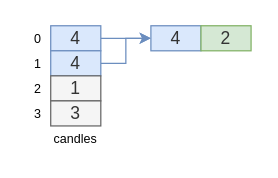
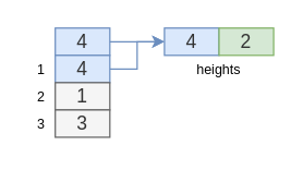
  <mxCell id="0" />
  <mxCell id="1" parent="0" />
  <mxCell id="2" style="edgeStyle=orthogonalEdgeStyle;rounded=0;orthogonalLoop=1;jettySize=auto;html=1;exitX=1;exitY=0.5;exitDx=0;exitDy=0;entryX=0;entryY=0.5;entryDx=0;entryDy=0;fillColor=#dae8fc;strokeColor=#6c8ebf;" edge="1" parent="1" source="3" target="13"><mxGeometry relative="1" as="geometry" /></mxCell>
  <mxCell id="3" value="4" style="text;html=1;align=center;verticalAlign=middle;whiteSpace=wrap;rounded=0;fillColor=#dae8fc;strokeColor=#6c8ebf;fontSize=14;fontColor=#333333;" parent="1" vertex="1"><mxGeometry x="40" y="20" width="40" height="20" as="geometry" /></mxCell>
- <mxCell id="4" value="candles" style="text;html=1;align=center;verticalAlign=middle;whiteSpace=wrap;rounded=0;fontSize=10;" parent="1" vertex="1"><mxGeometry x="40" y="100" width="40" height="20" as="geometry" /></mxCell>
  <mxCell id="5" style="edgeStyle=orthogonalEdgeStyle;rounded=0;orthogonalLoop=1;jettySize=auto;html=1;exitX=1;exitY=0.5;exitDx=0;exitDy=0;fillColor=#dae8fc;strokeColor=#6c8ebf;" edge="1" parent="1" source="6" target="13"><mxGeometry relative="1" as="geometry" /></mxCell>
  <mxCell id="6" value="4" style="text;html=1;align=center;verticalAlign=middle;whiteSpace=wrap;rounded=0;fillColor=#dae8fc;strokeColor=#6c8ebf;fontSize=14;fontColor=#333333;" parent="1" vertex="1"><mxGeometry x="40" y="40" width="40" height="20" as="geometry" /></mxCell>
  <mxCell id="7" value="1" style="text;html=1;align=center;verticalAlign=middle;whiteSpace=wrap;rounded=0;fillColor=#f5f5f5;strokeColor=#666666;fontSize=14;fontColor=#333333;" parent="1" vertex="1"><mxGeometry x="40" y="60" width="40" height="20" as="geometry" /></mxCell>
  <mxCell id="8" value="3" style="text;html=1;align=center;verticalAlign=middle;whiteSpace=wrap;rounded=0;fillColor=#f5f5f5;strokeColor=#666666;fontSize=14;fontColor=#333333;" parent="1" vertex="1"><mxGeometry x="40" y="80" width="40" height="20" as="geometry" /></mxCell>
- <mxCell id="9" value="0" style="text;html=1;align=center;verticalAlign=middle;whiteSpace=wrap;rounded=0;fontSize=10;" parent="1" vertex="1"><mxGeometry x="20" y="20" width="20" height="20" as="geometry" /></mxCell>
  <mxCell id="10" value="1" style="text;html=1;align=center;verticalAlign=middle;whiteSpace=wrap;rounded=0;fontSize=10;" parent="1" vertex="1"><mxGeometry x="20" y="40" width="20" height="20" as="geometry" /></mxCell>
  <mxCell id="11" value="2" style="text;html=1;align=center;verticalAlign=middle;whiteSpace=wrap;rounded=0;fontSize=10;" parent="1" vertex="1"><mxGeometry x="20" y="60" width="20" height="20" as="geometry" /></mxCell>
  <mxCell id="12" value="3" style="text;html=1;align=center;verticalAlign=middle;whiteSpace=wrap;rounded=0;fontSize=10;" parent="1" vertex="1"><mxGeometry x="20" y="80" width="20" height="20" as="geometry" /></mxCell>
  <mxCell id="13" value="4" style="text;html=1;align=center;verticalAlign=middle;whiteSpace=wrap;rounded=0;fillColor=#dae8fc;strokeColor=#6c8ebf;fontSize=14;fontColor=#333333;" vertex="1" parent="1"><mxGeometry x="120" y="20" width="40" height="20" as="geometry" /></mxCell>
+ <mxCell id="14" value="heights" style="text;html=1;align=center;verticalAlign=middle;whiteSpace=wrap;rounded=0;fontSize=10;" vertex="1" parent="1"><mxGeometry x="120" y="40" width="80" height="20" as="geometry" /></mxCell>
  <mxCell id="15" value="2" style="text;html=1;align=center;verticalAlign=middle;whiteSpace=wrap;rounded=0;fillColor=#d5e8d4;strokeColor=#82b366;fontSize=14;fontColor=#333333;" vertex="1" parent="1"><mxGeometry x="160" y="20" width="40" height="20" as="geometry" /></mxCell>
